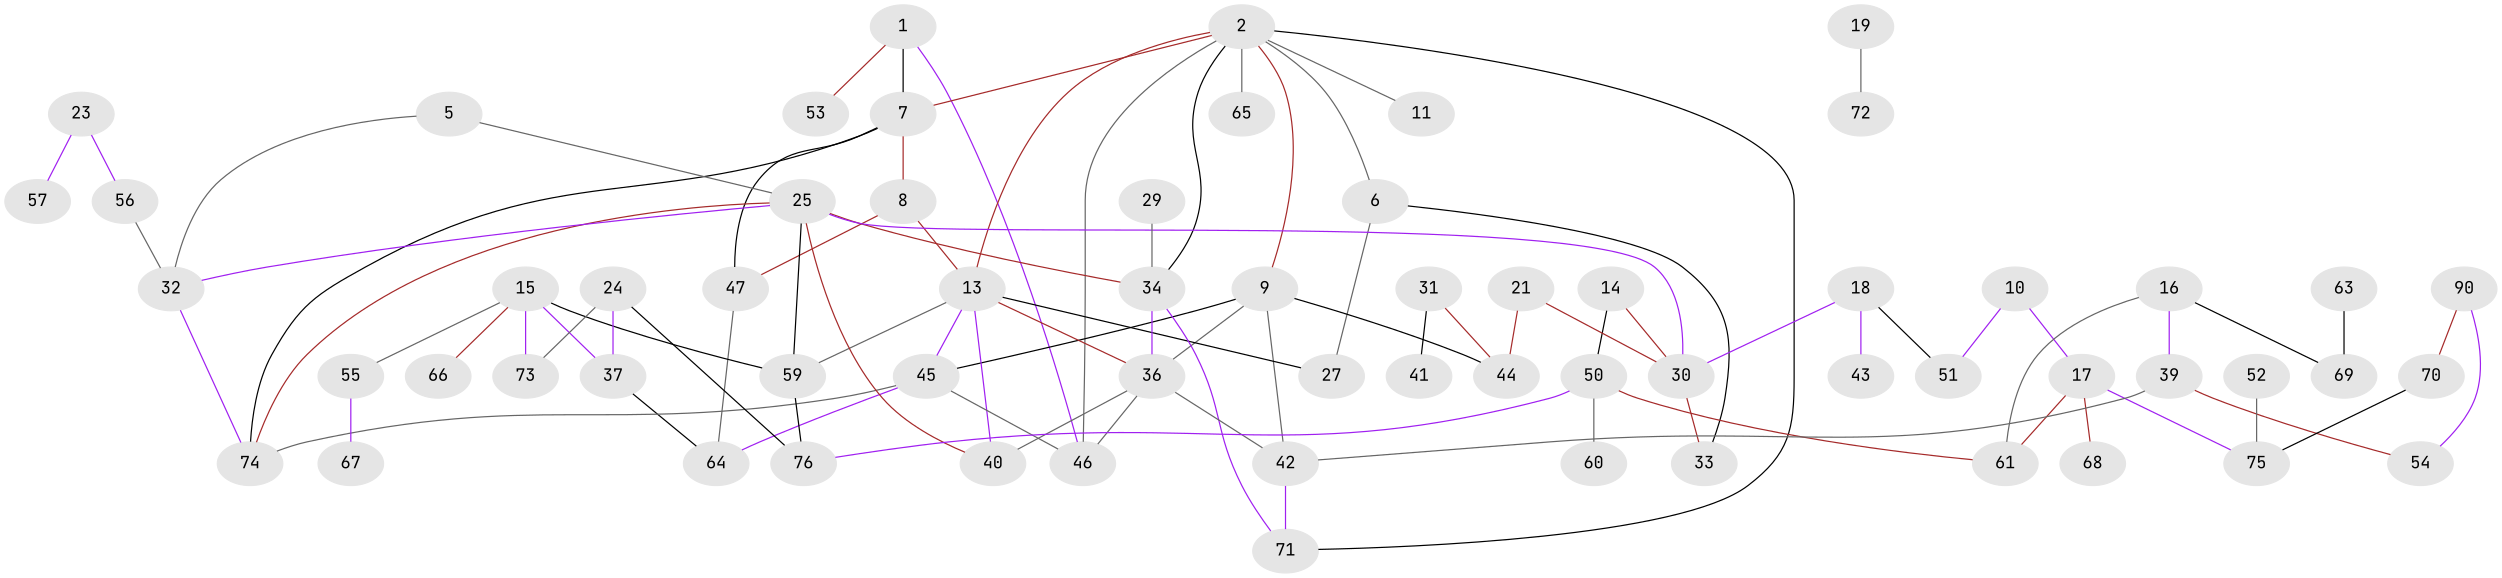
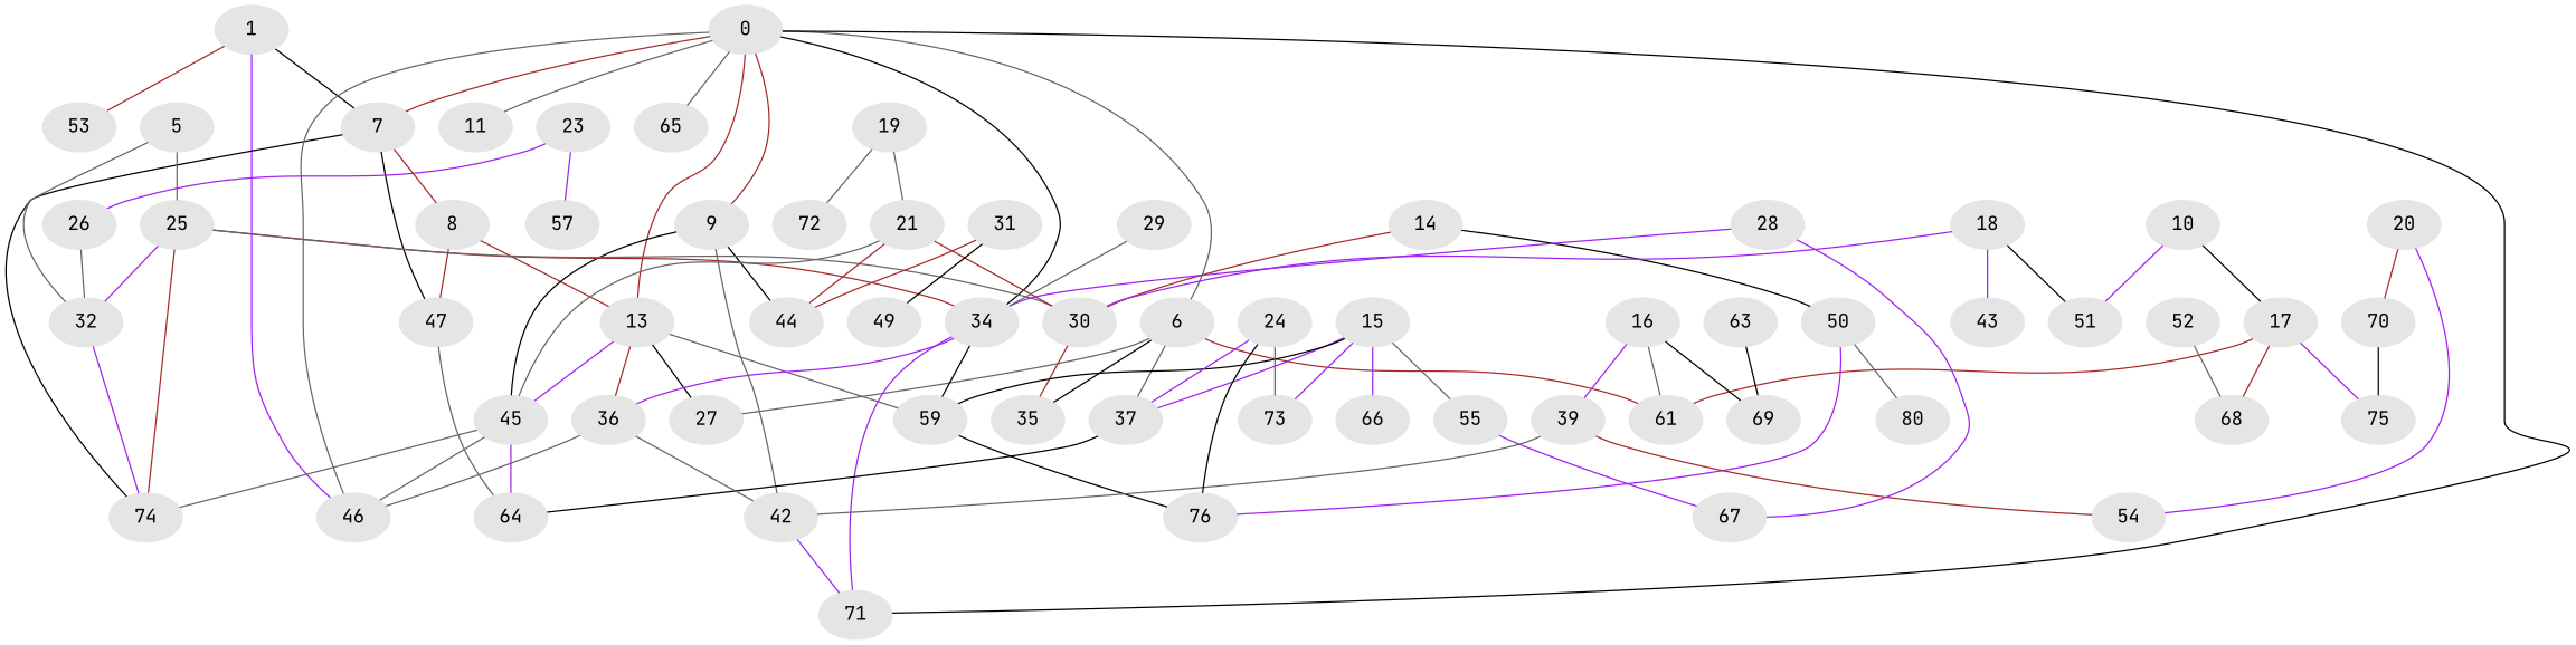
  graph {
    fontname="JetBrains Mono"
    node [color=gray90 fontname="JetBrains Mono" style=filled]
    edge [color=gray40 fontname="JetBrains Mono" weight=1.0]
    1
    7
    46
    53
    8
    74
    47
-   2
+   2 [label=0]
    6
    9
    11
    13
    34
    65
    71
    27
-   35 [label=33]
+   35
    37
    61
    36
    42
    44
    45
    59
-   40
    5
    25
    32
    30
    64
    76
    10
    17
    51
    68
    75
    14
    50
-   60
+   60 [label=80]
    15
    55
    66
    73
    67
    16
    39
    69
    54
    18
    43
    19
    21
    72
-   20 [label=90]
+   20
    70
    23
-   26 [label=56]
+   26
    57
    24
+   28
    29
    31
-   49 [label=41]
+   49
    52
    63
    1 -- 7 [color=black]
    1 -- 46 [color=purple]
    1 -- 53 [color=brown]
    7 -- 8 [color=brown]
    7 -- 74 [color=black]
    7 -- 47 [color=black]
    8 -- 47 [color=brown]
    8 -- 13 [color=brown]
    47 -- 64
    2 -- 7 [color=brown]
    2 -- 46
    2 -- 6 [weight=2.0]
    2 -- 9 [color=brown]
    2 -- 11
    2 -- 13 [color=brown weight=2.0]
    2 -- 34 [color=black]
    2 -- 65
    2 -- 71 [color=black]
    6 -- 27
    6 -- 35 [color=black]
-   50 -- 61 [color=brown]
-   9 -- 36
+   6 -- 37
+   6 -- 61 [color=brown]
    9 -- 42
    9 -- 44 [color=black]
    9 -- 45 [color=black]
    13 -- 27 [color=black]
    13 -- 36 [color=brown]
    13 -- 45 [color=purple]
    13 -- 59
-   13 -- 40 [color=purple]
    34 -- 71 [color=purple]
    34 -- 36 [color=purple]
    37 -- 64 [color=black]
    36 -- 46
    36 -- 42
-   36 -- 40
    42 -- 71 [color=purple]
    45 -- 46
    45 -- 74
    45 -- 64 [color=purple]
    59 -- 76 [color=black]
    5 -- 25
    5 -- 32
    25 -- 74 [color=brown]
    25 -- 34 [color=brown]
-   25 -- 59 [color=black]
-   25 -- 40 [color=brown]
+   34 -- 59 [color=black]
    25 -- 32 [color=purple]
-   25 -- 30 [color=purple]
+   25 -- 30
    32 -- 74 [color=purple]
    30 -- 35 [color=brown]
-   10 -- 17 [color=purple]
+   10 -- 17 [color=black]
    10 -- 51 [color=purple]
    17 -- 61 [color=brown]
    17 -- 68 [color=brown]
    17 -- 75 [color=purple]
    14 -- 30 [color=brown]
    14 -- 50 [color=black]
    50 -- 76 [color=purple]
    50 -- 60
    15 -- 37 [color=purple]
    15 -- 59 [color=black]
    15 -- 55
-   15 -- 66 [color=brown]
+   15 -- 66 [color=purple]
    15 -- 73 [color=purple]
    55 -- 67 [color=purple]
    16 -- 61
    16 -- 39 [color=purple]
    16 -- 69 [color=black]
    39 -- 42
    39 -- 54 [color=brown]
    18 -- 30 [color=purple]
    18 -- 51 [color=black]
    18 -- 43 [color=purple]
+   19 -- 21
    19 -- 72
    21 -- 44 [color=brown]
+   21 -- 45
    21 -- 30 [color=brown]
    20 -- 54 [color=purple]
    20 -- 70 [color=brown]
    70 -- 75 [color=black]
    23 -- 26 [color=purple]
    23 -- 57 [color=purple]
    26 -- 32
    24 -- 37 [color=purple]
    24 -- 76 [color=black]
    24 -- 73
+   28 -- 34 [color=purple]
+   28 -- 67 [color=purple]
    29 -- 34
    31 -- 44 [color=brown]
    31 -- 49 [color=black]
-   52 -- 75
+   52 -- 68
    63 -- 69 [color=black]
  }
